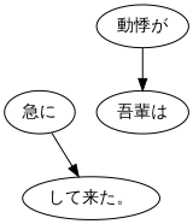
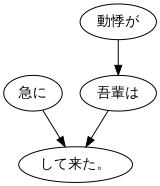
  digraph {
    fontname="DejaVu Sans"
    node [fontname="DejaVu Sans"]
    edge [fontname="DejaVu Sans"]
    n1 [label="吾輩は"]
    n2 [label="して来た。"]
    n3 [label="急に"]
    n4 [label="動悸が"]
+   n1 -> n2
    n3 -> n2
    n4 -> n1
  }
